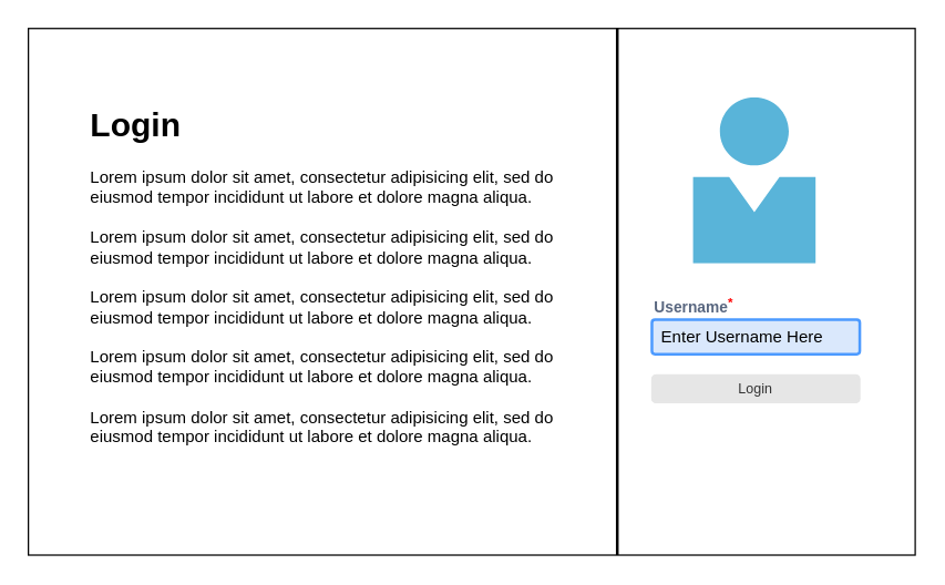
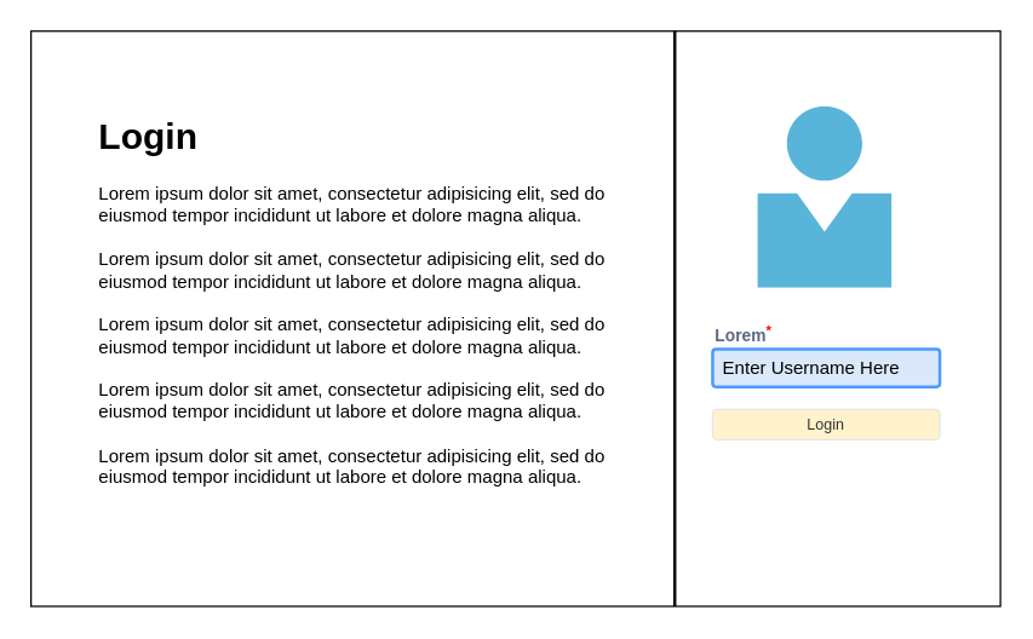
  <mxCell id="0" />
  <mxCell id="1" parent="0" />
  <mxCell id="2" value="" style="rounded=0;whiteSpace=wrap;html=1;" parent="1" vertex="1"><mxGeometry x="20" y="20" width="640" height="380" as="geometry" /></mxCell>
  <mxCell id="3" value="" style="line;strokeWidth=2;direction=south;html=1;" parent="1" vertex="1"><mxGeometry x="280" y="20" width="330" height="380" as="geometry" /></mxCell>
  <mxCell id="4" value="&lt;h1&gt;Login&lt;/h1&gt;&lt;p&gt;Lorem ipsum dolor sit amet, consectetur adipisicing elit, sed do eiusmod tempor incididunt ut labore et dolore magna aliqua.&lt;br&gt;&lt;br&gt;Lorem ipsum dolor sit amet, consectetur adipisicing elit, sed do eiusmod tempor incididunt ut labore et dolore magna aliqua.&lt;br&gt;&lt;br&gt;Lorem ipsum dolor sit amet, consectetur adipisicing elit, sed do eiusmod tempor incididunt ut labore et dolore magna aliqua.&lt;br&gt;&lt;br&gt;Lorem ipsum dolor sit amet, consectetur adipisicing elit, sed do eiusmod tempor incididunt ut labore et dolore magna aliqua.&lt;br&gt;&lt;br&gt;Lorem ipsum dolor sit amet, consectetur adipisicing elit, sed do eiusmod tempor incididunt ut labore et dolore magna aliqua.&lt;br&gt;&lt;/p&gt;" style="text;html=1;strokeColor=none;fillColor=none;spacing=5;spacingTop=-20;whiteSpace=wrap;overflow=hidden;rounded=0;" parent="1" vertex="1"><mxGeometry x="60" y="70" width="350" height="290" as="geometry" /></mxCell>
  <mxCell id="5" value="" style="aspect=fixed;html=1;points=[];align=center;image;fontSize=12;image=img/lib/mscae/Person.svg;" parent="1" vertex="1"><mxGeometry x="500" y="70" width="88.8" height="120" as="geometry" /></mxCell>
- <mxCell id="6" value="Username&lt;sup&gt;&lt;font color=&quot;#ff0000&quot;&gt;*&lt;/font&gt;&lt;/sup&gt;" style="fillColor=none;strokeColor=none;html=1;fontSize=11;fontStyle=0;align=left;fontColor=#596780;fontStyle=1;fontSize=11" parent="1" vertex="1"><mxGeometry x="470" y="210" width="150" height="20" as="geometry" /></mxCell>
+ <mxCell id="6" value="Lorem&lt;sup&gt;&lt;font color=&quot;#ff0000&quot;&gt;*&lt;/font&gt;&lt;/sup&gt;" style="fillColor=none;strokeColor=none;html=1;fontSize=11;fontStyle=0;align=left;fontColor=#596780;fontStyle=1;fontSize=11" parent="1" vertex="1"><mxGeometry x="470" y="210" width="150" height="20" as="geometry" /></mxCell>
  <mxCell id="7" value="Enter Username Here" style="rounded=1;arcSize=9;align=left;spacingLeft=5;strokeColor=#4C9AFF;html=1;strokeWidth=2;fontSize=12;fillColor=#dae8fc;" parent="1" vertex="1"><mxGeometry x="470" y="230" width="150" height="25" as="geometry" /></mxCell>
- <mxCell id="8" value="Login" style="rounded=1;html=1;shadow=0;dashed=0;whiteSpace=wrap;fontSize=10;fillColor=#E6E6E6;align=center;strokeColor=#E6E6E6;fontColor=#333333;" parent="1" vertex="1"><mxGeometry x="470" y="270" width="150" height="20" as="geometry" /></mxCell>
+ <mxCell id="8" value="Login" style="rounded=1;html=1;shadow=0;dashed=0;whiteSpace=wrap;fontSize=10;fillColor=#fff2cc;align=center;strokeColor=#E6E6E6;fontColor=#333333;" parent="1" vertex="1"><mxGeometry x="470" y="270" width="150" height="20" as="geometry" /></mxCell>
